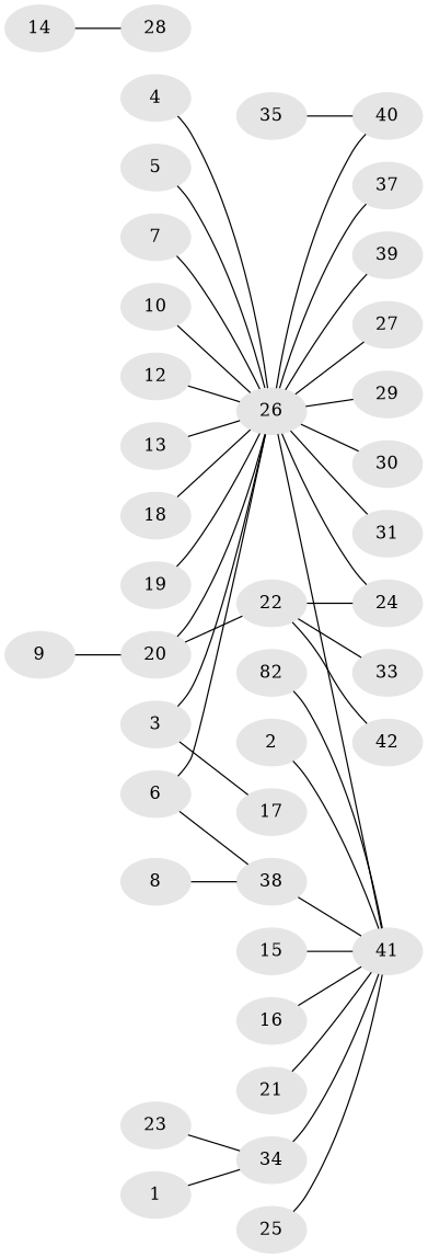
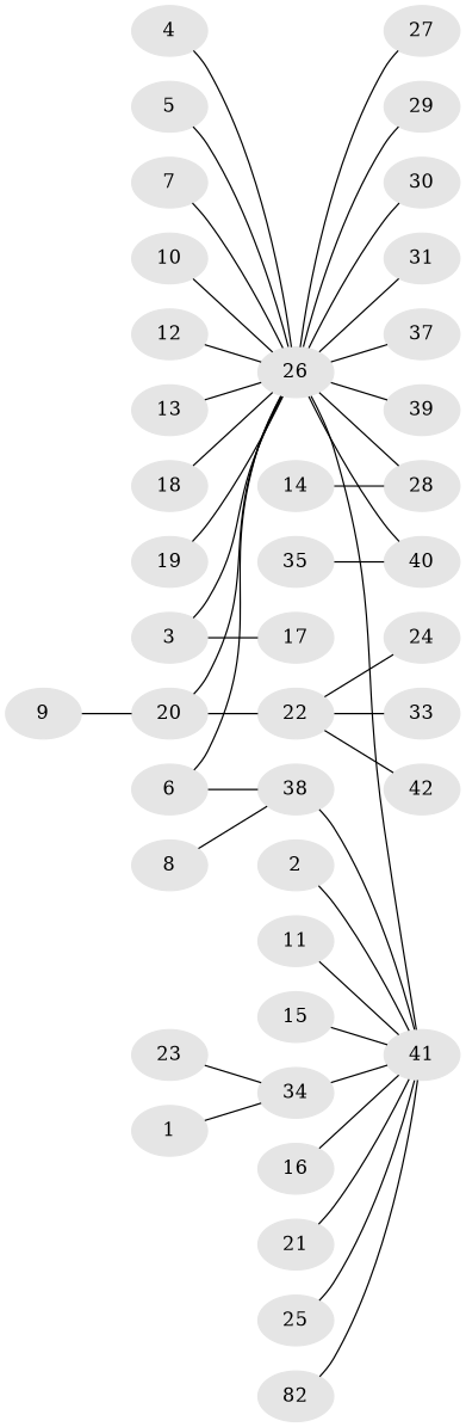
  graph {
    rankdir=LR
    node [color=gray90 style=filled]
    edge [weight=1.0]
    1
    34
    41
    2
    3
    17
    26
    28
    27
    29
    30
    31
    37
    39
    40
    4
    5
    6
    38
    7
    8
    9
    20
    22
    10
+   11
    12
    13
    14
    15
    16
    18
    19
    24
    33
    42
    21
    23
    25
    n40 [label=82]
    35
    1 -- 34
    34 -- 41
    2 -- 41
    3 -- 17
    3 -- 26
    26 -- 41
-   26 -- 24
+   26 -- 28
    26 -- 27
    26 -- 29
    26 -- 30
    26 -- 31
    26 -- 37
    26 -- 39
    26 -- 40
    4 -- 26
    5 -- 26
    6 -- 26
    6 -- 38
    38 -- 41
    7 -- 26
    8 -- 38
    9 -- 20
    20 -- 26
    20 -- 22
    22 -- 24
    22 -- 33
    22 -- 42
    10 -- 26
+   11 -- 41
    12 -- 26
    13 -- 26
    14 -- 28
    15 -- 41
    16 -- 41
    18 -- 26
    19 -- 26
    21 -- 41
    23 -- 34
    25 -- 41
    n40 -- 41
    35 -- 40
  }
